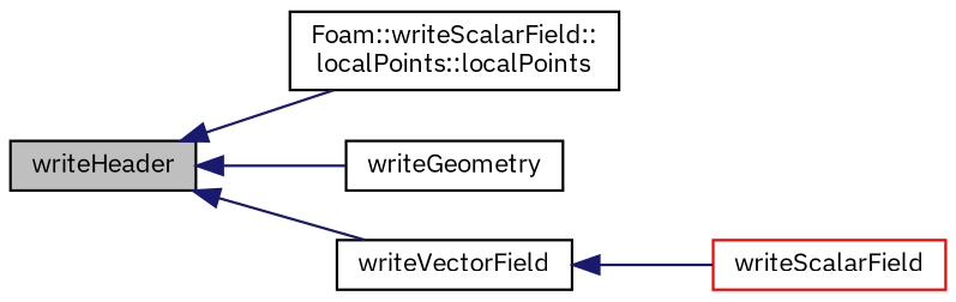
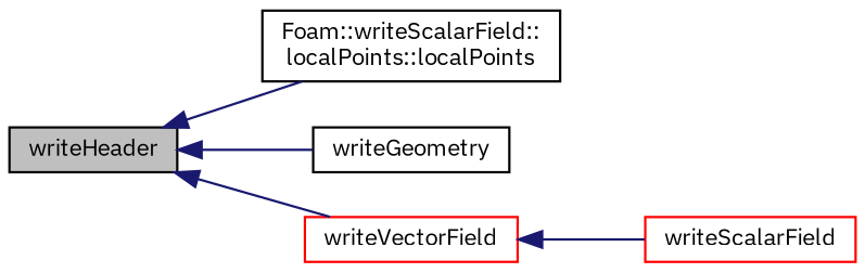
  digraph {
    fontname="IBM Plex Sans"
    rankdir=LR
    node [color=black fontname="IBM Plex Sans" fontsize=10 shape=record]
    edge [color=midnightblue dir=back fontname="IBM Plex Sans" fontsize=10 labelfontname=Helvetica labelfontsize=10 style=solid]
    n1 [fillcolor=grey75 fontcolor=black height=0.2 label=writeHeader style=filled width=0.4]
    n2 [height=0.2 label="Foam::writeScalarField::\llocalPoints::localPoints" width=0.4]
    n3 [height=0.2 label=writeGeometry width=0.4]
-   n4 [height=0.2 label=writeVectorField width=0.4]
+   n4 [color=red height=0.2 label=writeVectorField width=0.4]
    n5 [color=red height=0.2 label=writeScalarField width=0.4]
    n1 -> n2
    n1 -> n3
    n1 -> n4
    n4 -> n5
  }
